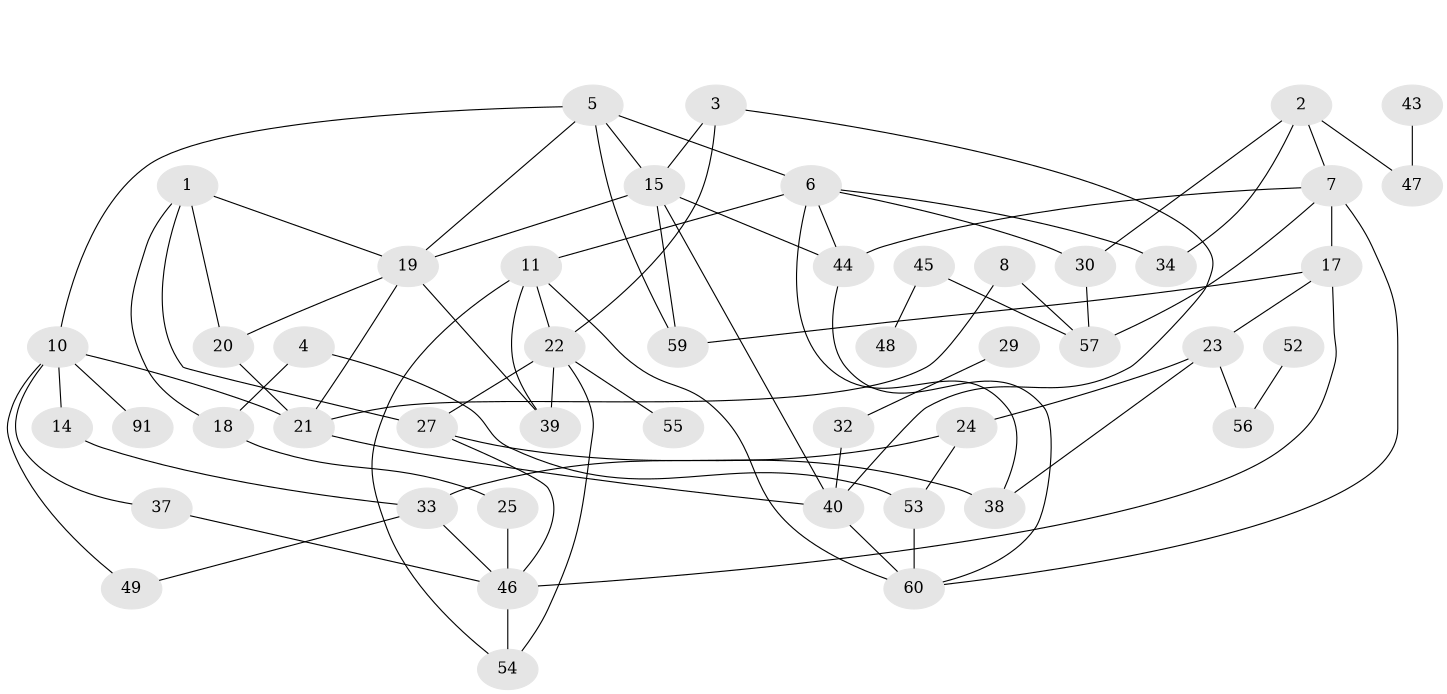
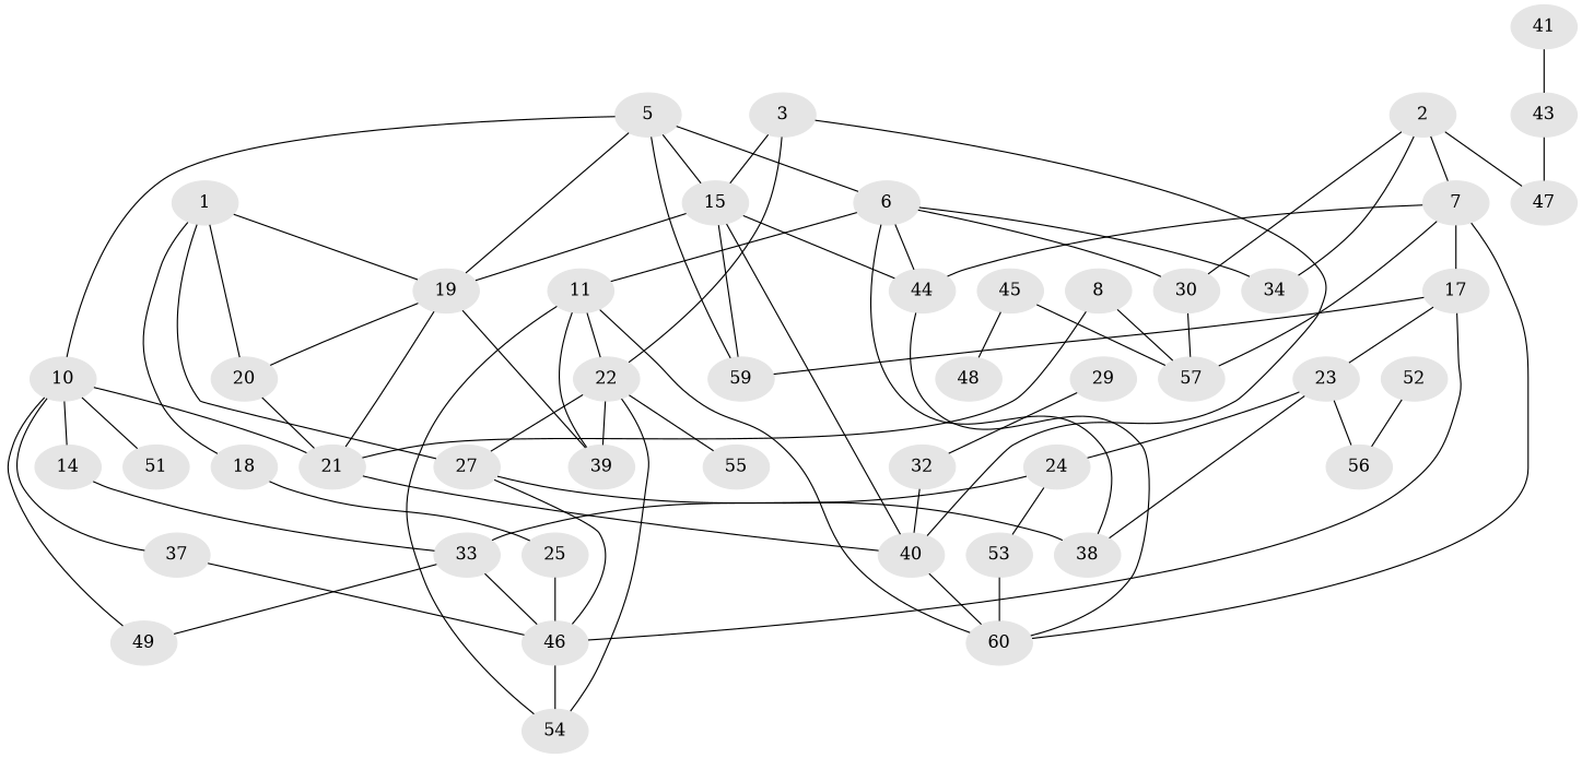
  graph {
    node [color=gray90 style=filled]
    edge [weight=1.0]
    1
    18
    19
    20
    27
    25
    21
    39
    38
    46
    2
    7
    30
    34
    47
    44
    n17 [label=17]
    57
    60
    3
    15
    22
    40
    59
    54
    55
-   4
    53
    5
    6
    10
    11
    14
    37
    49
-   51 [label=91]
+   51
    23
    8
    33
    24
    56
    29
    32
+   41
    43
    45
    48
    52
    1 -- 18
    1 -- 19
    1 -- 20
    1 -- 27
    18 -- 25
    19 -- 20
    19 -- 21
    19 -- 39 [weight=3.0]
    20 -- 21
    27 -- 38
    27 -- 46
    25 -- 46
    21 -- 40
    46 -- 54
    2 -- 7
    2 -- 30
    2 -- 34
    2 -- 47
    7 -- 44
    7 -- n17
    7 -- 57
    7 -- 60
    30 -- 57
    44 -- 60
    n17 -- 46
    n17 -- 59
    n17 -- 23
    3 -- 15
    3 -- 22
    3 -- 40
    15 -- 19
    15 -- 44
    15 -- 40
    15 -- 59
    22 -- 27
    22 -- 39
    22 -- 54
    22 -- 55
    40 -- 60
-   4 -- 18
-   4 -- 53
    53 -- 60
    5 -- 19
    5 -- 15
    5 -- 59 [weight=2.0]
    5 -- 6
    5 -- 10
    6 -- 38
    6 -- 30
    6 -- 34
    6 -- 44
    6 -- 11
    10 -- 21
    10 -- 14
    10 -- 37
    10 -- 49
    10 -- 51
    11 -- 39
    11 -- 60
    11 -- 22
    11 -- 54
    14 -- 33
    37 -- 46
    23 -- 38
    23 -- 24
    23 -- 56
    8 -- 21
    8 -- 57
    33 -- 46
    33 -- 49
    24 -- 53
    24 -- 33
    29 -- 32
    32 -- 40
+   41 -- 43
    43 -- 47
    45 -- 57
    45 -- 48
    52 -- 56
  }
